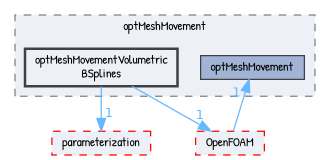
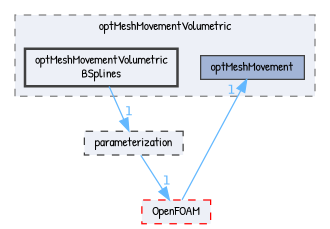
  digraph {
    compound=true
    fontname="Patrick Hand"
    node [color=grey25 fillcolor="#edf0f7" fontname="Patrick Hand" fontsize=10 shape=box style="filled,dashed"]
    edge [color=steelblue1 fontcolor=steelblue1 fontname="Patrick Hand" fontsize=10 headlabel=1 labeldistance=1.5 labelfontname=Helvetica labelfontsize=10]
    n1 [fillcolor="#a2b4d6" height=0.2 label=optMeshMovement style=filled width=0.4]
    n2 [height=0.2 label="optMeshMovementVolumetric\lBSplines" style="filled,bold" width=0.4]
-   n3 [color=red height=0.2 label=parameterization width=0.4]
+   n3 [height=0.2 label=parameterization width=0.4]
    n4 [color=red height=0.2 label=OpenFOAM width=0.4]
    subgraph cluster_1 {
      bgcolor="#edf0f7"
      fontsize=10
-     label=optMeshMovement
+     label=optMeshMovementVolumetric
      pencolor=grey50
      style="filled,dashed"
      n1
      n2
    }
    n2 -> n3
-   n2 -> n4
+   n3 -> n4
    n4 -> n1
  }
